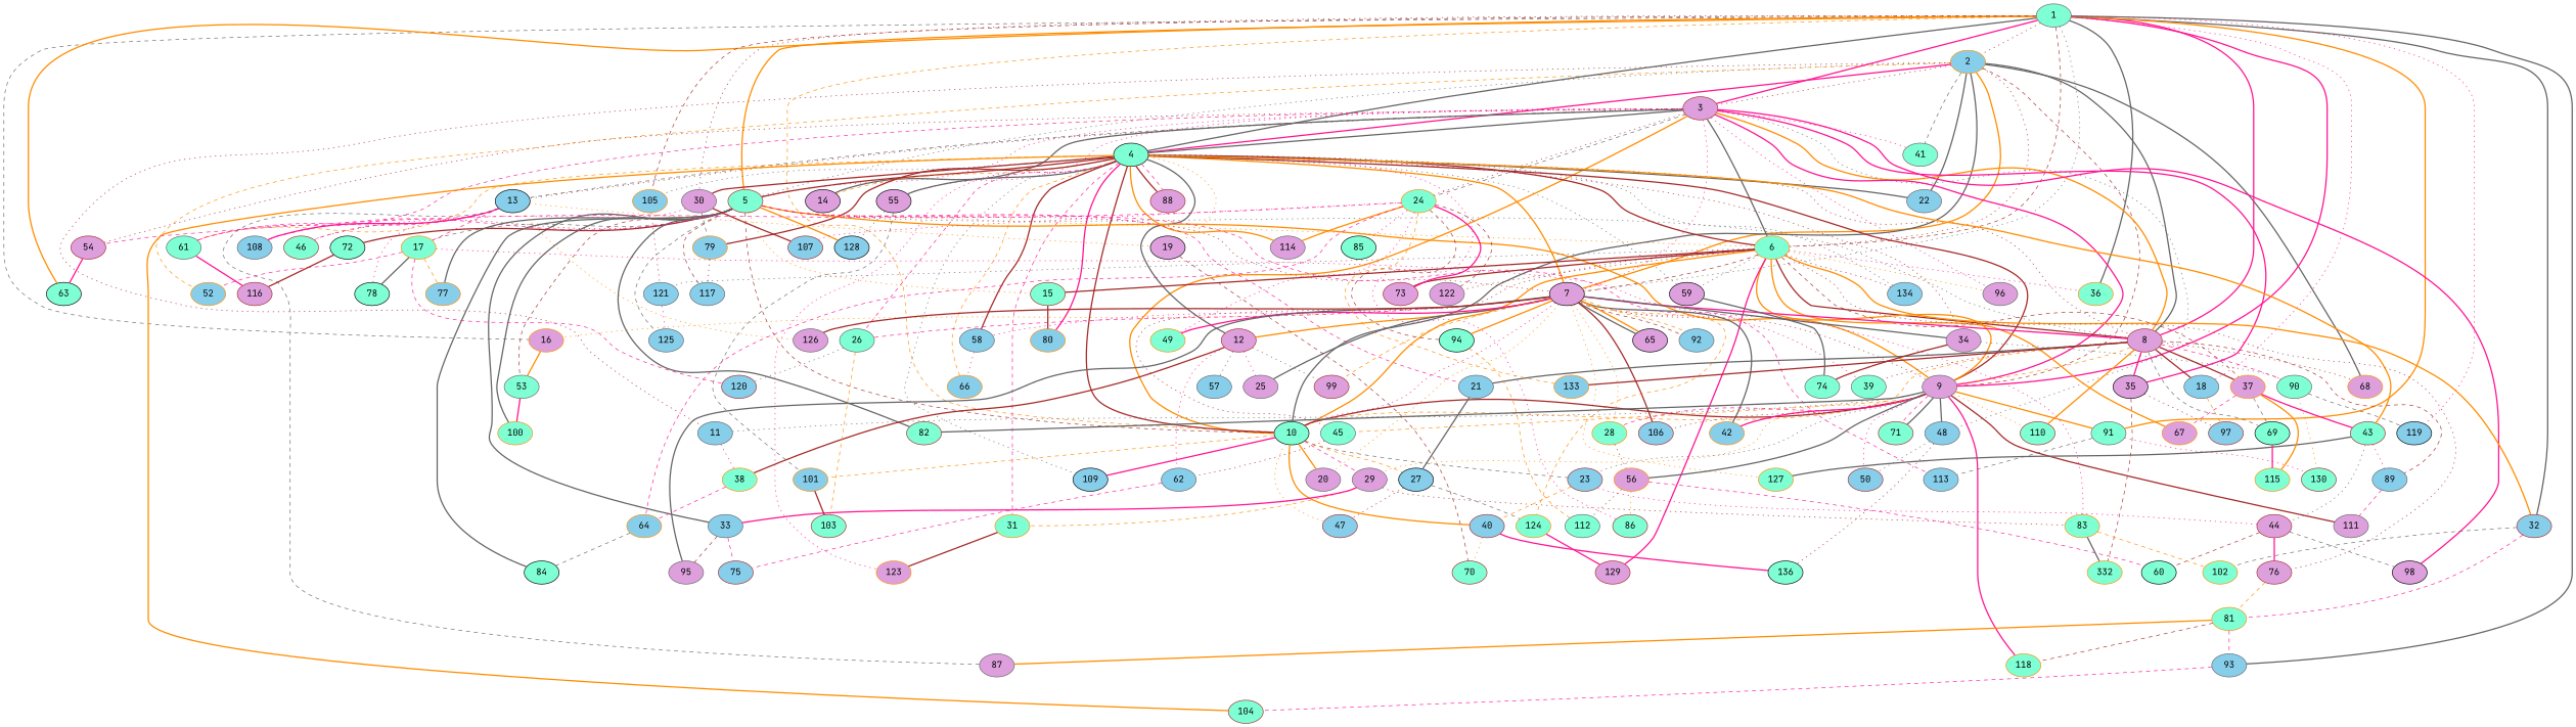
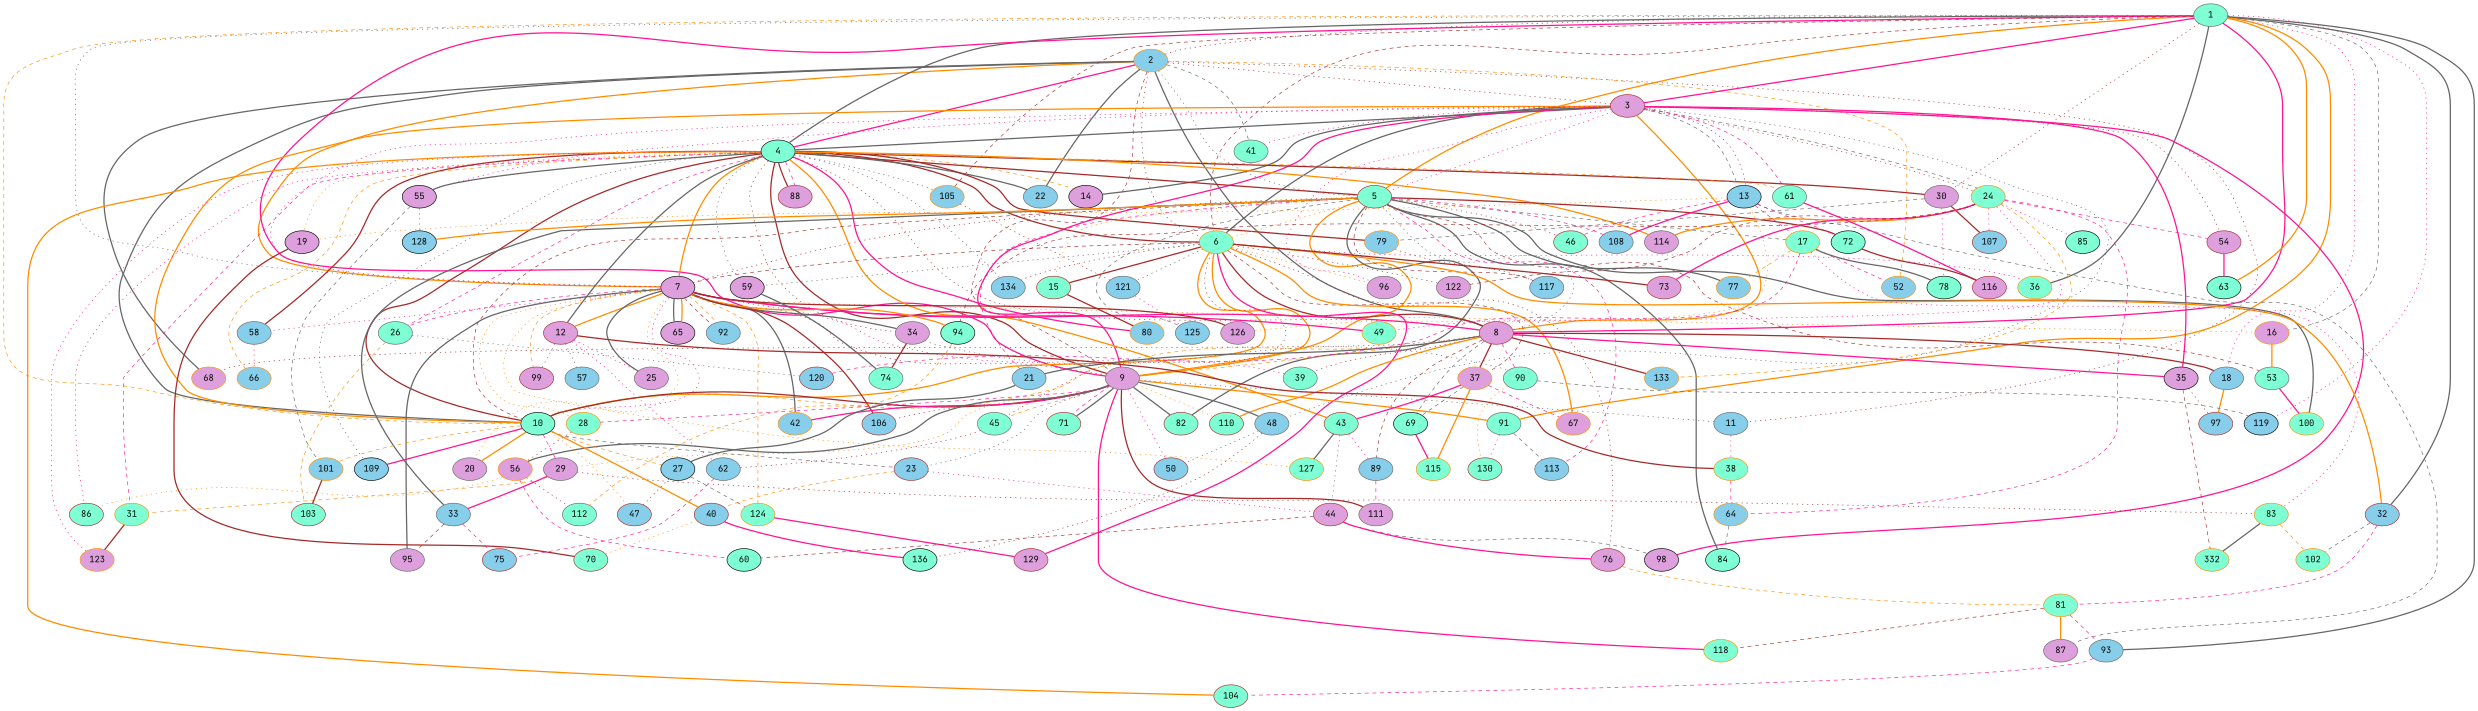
  graph {
    fontname="JetBrains Mono"
    node [color=gray40 fillcolor=aquamarine fontname="JetBrains Mono" style=filled]
    edge [color=deeppink fontname="JetBrains Mono" style=bold]
    2 [color=darkorange fillcolor=skyblue]
    1
    3 [color=brown fillcolor=plum]
    4 [color=black]
    5 [color=brown]
    6 [color=darkorange]
    7 [color=black fillcolor=plum]
    8 [color=brown fillcolor=plum]
    9 [fillcolor=plum]
    10 [color=black]
    16 [color=darkorange fillcolor=plum]
    18 [fillcolor=skyblue]
    30 [fillcolor=plum]
    32 [color=brown fillcolor=skyblue]
    36 [color=darkorange]
    63 [color=black]
    91
    93 [fillcolor=skyblue]
    105 [color=darkorange fillcolor=skyblue]
    119 [color=black fillcolor=skyblue]
    11 [fillcolor=skyblue]
    22 [fillcolor=skyblue]
    41
    52 [color=darkorange fillcolor=skyblue]
    68 [color=darkorange fillcolor=plum]
    13 [color=black fillcolor=skyblue]
    14 [color=black fillcolor=plum]
    24 [color=darkorange]
    35 [color=black fillcolor=plum]
    48 [fillcolor=skyblue]
    54 [color=brown fillcolor=plum]
    55 [color=black fillcolor=plum]
    61
    96 [fillcolor=plum]
    98 [color=black fillcolor=plum]
    12 [color=brown fillcolor=plum]
    19 [color=black fillcolor=plum]
    26
    31 [color=darkorange]
    34 [fillcolor=plum]
    43 [color=brown]
    58 [fillcolor=skyblue]
    59 [color=black fillcolor=plum]
    66 [color=darkorange fillcolor=skyblue]
    79 [color=darkorange fillcolor=skyblue]
    80 [color=darkorange fillcolor=skyblue]
    86 [color=brown]
    88 [color=brown fillcolor=plum]
    104 [color=brown]
    109 [color=black fillcolor=skyblue]
    114 [fillcolor=plum]
    123 [color=darkorange fillcolor=plum]
    134 [fillcolor=skyblue]
    15 [color=brown]
    17 [color=darkorange]
    21 [fillcolor=skyblue]
    33 [fillcolor=skyblue]
    46 [color=brown]
    53
    72 [color=black]
    77 [color=darkorange fillcolor=skyblue]
    82 [color=brown]
    84 [color=black]
    100 [color=darkorange]
    108 [fillcolor=skyblue]
    113 [fillcolor=skyblue]
    117 [fillcolor=skyblue]
    125 [fillcolor=skyblue]
    128 [color=black fillcolor=skyblue]
    37 [color=darkorange fillcolor=plum]
    45
    67 [color=darkorange fillcolor=plum]
    73 [color=brown fillcolor=plum]
    76 [color=brown fillcolor=plum]
    121 [fillcolor=skyblue]
    122 [fillcolor=plum]
    129 [color=brown fillcolor=plum]
    20 [fillcolor=plum]
    25 [fillcolor=plum]
    28 [color=darkorange]
    39
    42 [color=darkorange fillcolor=skyblue]
    49 [color=darkorange]
    65 [color=black fillcolor=plum]
    92 [fillcolor=skyblue]
    94 [color=black]
    95 [fillcolor=plum]
    99 [color=brown fillcolor=plum]
    106 [color=brown fillcolor=skyblue]
    124 [color=darkorange]
    126 [fillcolor=plum]
    127 [color=darkorange]
    69 [color=black]
    89 [fillcolor=skyblue]
    90
    110 [color=brown]
    133 [color=darkorange fillcolor=skyblue]
    23 [color=brown fillcolor=skyblue]
    29 [fillcolor=plum]
    50 [color=brown fillcolor=skyblue]
    56 [color=darkorange fillcolor=plum]
    71 [color=brown]
    111 [fillcolor=plum]
    118 [color=darkorange]
    27 [color=black fillcolor=skyblue]
    40 [color=brown fillcolor=skyblue]
    47 [color=brown fillcolor=skyblue]
    101 [color=darkorange fillcolor=skyblue]
    97 [color=brown fillcolor=skyblue]
    78 [color=black]
    107 [color=brown fillcolor=skyblue]
    81 [color=darkorange]
    102 [color=darkorange]
    130 [color=brown]
    38 [color=darkorange]
    87 [fillcolor=plum]
    64 [color=darkorange fillcolor=skyblue]
    85 [color=black]
    n119 [color=darkorange label=332]
    n120 [color=black label=136]
    116 [color=brown fillcolor=plum]
    57 [fillcolor=skyblue]
    62 [fillcolor=skyblue]
    70 [color=brown]
    120 [color=brown fillcolor=skyblue]
    103 [color=brown]
    74
    44 [color=brown fillcolor=plum]
    83 [color=darkorange]
    75 [color=brown fillcolor=skyblue]
    115 [color=darkorange]
    112
    60 [color=black]
    2 -- 3 [color=brown style=dotted]
    2 -- 4
    2 -- 5 [color=gray40 style=dotted]
    2 -- 6 [color=brown style=dotted]
    2 -- 7 [color=darkorange]
    2 -- 8 [color=gray40]
    2 -- 9 [color=brown style=dashed]
    2 -- 10 [color=gray40]
    2 -- 11 [color=brown style=dotted]
    2 -- 22 [color=gray40]
    2 -- 41 [color=gray40 style=dashed]
    2 -- 52 [color=darkorange style=dashed]
    2 -- 68 [color=gray40]
    1 -- 2 [color=brown style=dotted]
    1 -- 3
    1 -- 4 [color=gray40]
    1 -- 5 [color=darkorange]
    1 -- 6 [color=brown style=dashed]
    1 -- 7 [color=gray40 style=dotted]
    1 -- 8
    1 -- 9
    1 -- 10 [color=darkorange style=dashed]
    1 -- 16 [color=gray40 style=dashed]
    1 -- 18 [style=dotted]
    1 -- 30 [color=brown style=dotted]
    1 -- 32 [color=gray40]
    1 -- 36 [color=gray40]
    1 -- 63 [color=darkorange]
    1 -- 91 [color=darkorange]
    1 -- 93 [color=gray40]
    1 -- 105 [color=brown style=dashed]
    1 -- 119 [style=dotted]
    3 -- 4 [color=gray40]
    3 -- 5 [style=dotted]
    3 -- 6 [color=gray40]
    3 -- 7 [style=dotted]
    3 -- 8 [color=darkorange]
    3 -- 9
    3 -- 10 [color=darkorange]
    3 -- 41 [style=dotted]
    3 -- 13 [color=gray40 style=dashed]
    3 -- 13 [color=brown style=dotted]
    3 -- 14 [color=gray40]
    3 -- 24 [color=brown style=dotted]
    3 -- 24 [color=gray40 style=dashed]
    3 -- 35
    3 -- 48 [color=gray40 style=dotted]
    3 -- 54 [color=brown style=dotted]
    3 -- 55 [style=dotted]
    3 -- 61 [style=dashed]
    3 -- 96 [style=dotted]
    3 -- 98
    4 -- 5 [color=brown]
    4 -- 6 [color=brown]
    4 -- 7 [color=darkorange]
    4 -- 8 [color=brown style=dotted]
    4 -- 9 [color=brown]
    4 -- 10 [color=brown]
    4 -- 30 [color=brown]
    4 -- 105 [color=gray40 style=dotted]
    4 -- 22 [color=gray40]
    4 -- 14 [color=darkorange style=dashed]
    4 -- 55 [color=gray40]
    4 -- 61 [color=darkorange style=dashed]
    4 -- 12 [color=gray40]
    4 -- 19 [color=darkorange style=dotted]
    4 -- 26 [style=dashed]
    4 -- 31 [style=dashed]
    4 -- 34 [color=brown style=dotted]
    4 -- 43 [color=darkorange]
    4 -- 58 [color=brown]
    4 -- 59 [color=gray40 style=dotted]
    4 -- 66 [color=darkorange style=dashed]
    4 -- 79 [color=brown]
    4 -- 80
    4 -- 86 [style=dotted]
    4 -- 88 [color=brown]
    4 -- 88 [style=dashed]
    4 -- 104 [color=darkorange]
    4 -- 109 [color=gray40 style=dotted]
    4 -- 114 [color=darkorange]
    4 -- 123 [style=dotted]
    4 -- 134 [color=gray40 style=dotted]
    5 -- 6 [color=darkorange style=dotted]
    5 -- 7 [color=brown style=dotted]
    5 -- 8 [color=gray40 style=dotted]
    5 -- 9 [color=darkorange]
    5 -- 10 [color=brown style=dashed]
    5 -- 15 [color=darkorange style=dotted]
    5 -- 17 [color=gray40 style=dashed]
    5 -- 21 [style=dashed]
    5 -- 33 [color=gray40]
    5 -- 46 [color=brown style=dotted]
    5 -- 53 [color=brown style=dashed]
    5 -- 72 [color=brown]
    5 -- 77 [color=gray40]
    5 -- 82 [color=gray40]
    5 -- 84 [color=gray40]
    5 -- 100 [color=gray40]
    5 -- 108 [style=dashed]
    5 -- 113 [style=dashed]
    5 -- 117 [color=brown style=dashed]
    5 -- 125 [color=gray40 style=dashed]
    5 -- 128 [color=darkorange]
    6 -- 7 [color=brown style=dashed]
    6 -- 8 [color=brown]
    6 -- 9 [color=darkorange]
    6 -- 10 [color=darkorange]
    6 -- 32 [color=darkorange]
    6 -- 36 [style=dotted]
    6 -- 96 [color=darkorange style=dotted]
    6 -- 59 [color=gray40 style=dotted]
    6 -- 134 [color=brown style=dotted]
    6 -- 15 [color=brown]
    6 -- 37 [color=brown style=dashed]
    6 -- 45 [color=brown style=dotted]
    6 -- 67 [color=darkorange]
    6 -- 73 [color=brown]
    6 -- 76 [color=brown style=dotted]
    6 -- 121 [color=gray40 style=dotted]
    6 -- 122 [color=brown style=dotted]
    6 -- 129
    7 -- 8
    7 -- 9 [color=brown style=dotted]
    7 -- 10 [style=dotted]
    7 -- 16 [color=darkorange style=dotted]
    7 -- 12 [color=darkorange]
    7 -- 26 [style=dashed]
    7 -- 34 [color=gray40]
    7 -- 58 [style=dotted]
    7 -- 20 [color=darkorange style=dotted]
    7 -- 25 [color=gray40]
    7 -- 28 [color=darkorange style=dotted]
    7 -- 39 [style=dotted]
    7 -- 42 [color=gray40]
    7 -- 49
    7 -- 65 [color=gray40]
    7 -- 65 [color=darkorange]
    7 -- 92 [color=brown style=dashed]
    7 -- 92 [color=darkorange style=dashed]
    7 -- 94 [color=darkorange]
    7 -- 95 [color=gray40]
    7 -- 99 [color=darkorange style=dashed]
    7 -- 106 [color=brown]
    7 -- 124 [color=darkorange style=dashed]
    7 -- 126 [color=brown]
    7 -- 127 [color=darkorange style=dotted]
    8 -- 9 [color=darkorange style=dashed]
    8 -- 10 [color=darkorange style=dashed]
    8 -- 18 [color=brown]
    8 -- 68 [color=brown style=dotted]
    8 -- 35
    8 -- 21 [color=gray40]
    8 -- 37 [color=brown]
    8 -- 39 [color=brown style=dotted]
    8 -- 69 [color=gray40 style=dashed]
    8 -- 89 [color=brown style=dashed]
    8 -- 90 [style=dashed]
    8 -- 110 [color=darkorange]
    8 -- 133 [color=brown]
    9 -- 10 [color=brown]
    9 -- 91 [color=darkorange]
    9 -- 11 [color=gray40 style=dotted]
    9 -- 48 [color=gray40]
    9 -- 82 [color=gray40]
    9 -- 45 [color=darkorange style=dashed]
    9 -- 28 [style=dashed]
    9 -- 42
    9 -- 106 [color=brown style=dotted]
    9 -- 110 [color=darkorange style=dotted]
    9 -- 23 [color=gray40 style=dotted]
    9 -- 29 [color=darkorange style=dotted]
    9 -- 50 [style=dotted]
    9 -- 56 [color=gray40]
    9 -- 71 [style=dashed]
    9 -- 71 [color=gray40]
    9 -- 111 [color=brown]
    9 -- 118
    10 -- 109
    10 -- 20 [color=darkorange]
    10 -- 23 [color=gray40 style=dashed]
    10 -- 29 [style=dashed]
    10 -- 27 [color=darkorange style=dashed]
    10 -- 40 [color=darkorange]
    10 -- 47 [color=darkorange style=dotted]
    10 -- 101 [color=darkorange style=dashed]
    16 -- 53 [color=darkorange]
-   18 -- 97 [color=darkorange style=dashed]
+   18 -- 97 [color=darkorange]
    30 -- 79 [color=gray40 style=dashed]
    30 -- 78 [style=dotted]
    30 -- 107 [color=brown]
    32 -- 81 [style=dashed]
    32 -- 102 [color=gray40 style=dashed]
    91 -- 113 [color=gray40 style=dashed]
    91 -- 130 [style=dotted]
    93 -- 104 [style=dashed]
    105 -- 121 [color=brown style=dotted]
    11 -- 38 [style=dotted]
    13 -- 19 [color=darkorange style=dotted]
    13 -- 17 [style=dashed]
    13 -- 46 [style=dashed]
-   13 -- 61 [style=dashed]
+   13 -- 72 [style=dashed]
    13 -- 108
    13 -- 126 [color=darkorange style=dotted]
    13 -- 87 [color=gray40 style=dashed]
    24 -- 54 [style=dashed]
    24 -- 114 [color=darkorange]
    24 -- 73
    24 -- 122 [color=brown style=dashed]
    24 -- 49 [style=dotted]
    24 -- 94 [color=brown style=dashed]
    24 -- 133 [color=darkorange style=dashed]
    24 -- 107 [style=dotted]
    24 -- 64 [style=dashed]
    24 -- 85 [style=dotted]
    35 -- 97 [color=brown style=dotted]
    35 -- n119 [color=brown style=dashed]
    48 -- 50 [color=gray40 style=dotted]
    48 -- n120 [color=brown style=dotted]
    54 -- 63
    55 -- 128 [color=gray40 style=dotted]
    55 -- 101 [color=gray40 style=dashed]
    61 -- 116
    12 -- 25 [style=dotted]
    12 -- 99 [color=gray40 style=dotted]
    12 -- 38 [color=brown]
    12 -- 57 [color=gray40 style=dotted]
    12 -- 62 [style=dotted]
-   19 -- 70 [color=brown style=dashed]
+   19 -- 70 [color=brown]
    26 -- 120 [color=gray40 style=dotted]
    26 -- 103 [color=darkorange style=dashed]
    31 -- 123 [color=brown]
    34 -- 90 [color=gray40 style=dotted]
    34 -- 74 [color=brown]
    43 -- 127 [color=gray40]
    43 -- 89 [style=dotted]
    43 -- 44 [color=gray40 style=dotted]
    58 -- 66 [style=dotted]
    59 -- 74 [color=gray40]
    79 -- 117 [color=brown style=dotted]
    15 -- 80 [color=brown]
    17 -- 52 [style=dashed]
    17 -- 77 [color=darkorange style=dashed]
    17 -- 78 [color=gray40]
    17 -- 120 [style=dashed]
    17 -- 83 [style=dotted]
    21 -- 27 [color=gray40]
    33 -- 95 [color=brown style=dashed]
    33 -- 75 [style=dashed]
    53 -- 100
    72 -- 116 [color=brown]
    37 -- 43
    37 -- 67 [style=dashed]
    37 -- 69 [color=gray40 style=dashed]
    37 -- 115 [color=darkorange]
    45 -- 62 [color=brown style=dotted]
    76 -- 81 [color=darkorange style=dashed]
    121 -- 125 [style=dotted]
    28 -- 56 [color=brown style=dotted]
    94 -- 112 [color=darkorange style=dashed]
    124 -- 129
    69 -- 115
    89 -- 111 [style=dashed]
    90 -- 119 [color=gray40 style=dashed]
    90 -- 130 [color=darkorange style=dotted]
    23 -- 40 [color=darkorange style=dashed]
    23 -- 44 [style=dotted]
    29 -- 31 [color=darkorange style=dashed]
    29 -- 33
    29 -- 83 [color=brown style=dotted]
    56 -- 86 [color=darkorange style=dotted]
    56 -- 112 [color=brown style=dotted]
    56 -- 60 [style=dashed]
    27 -- 124 [color=gray40 style=dashed]
    27 -- 47 [color=brown style=dotted]
    40 -- n120
    40 -- 70 [color=darkorange style=dotted]
    101 -- 103 [color=brown]
    81 -- 93 [style=dashed]
    81 -- 118 [color=brown style=dashed]
    81 -- 87 [color=darkorange]
    38 -- 64 [style=dashed]
    64 -- 84 [color=gray40 style=dashed]
    62 -- 75 [style=dashed]
    44 -- 98 [color=gray40 style=dashed]
    44 -- 76
    44 -- 60 [color=brown style=dashed]
    83 -- 102 [color=darkorange style=dashed]
    83 -- n119 [color=gray40]
  }
